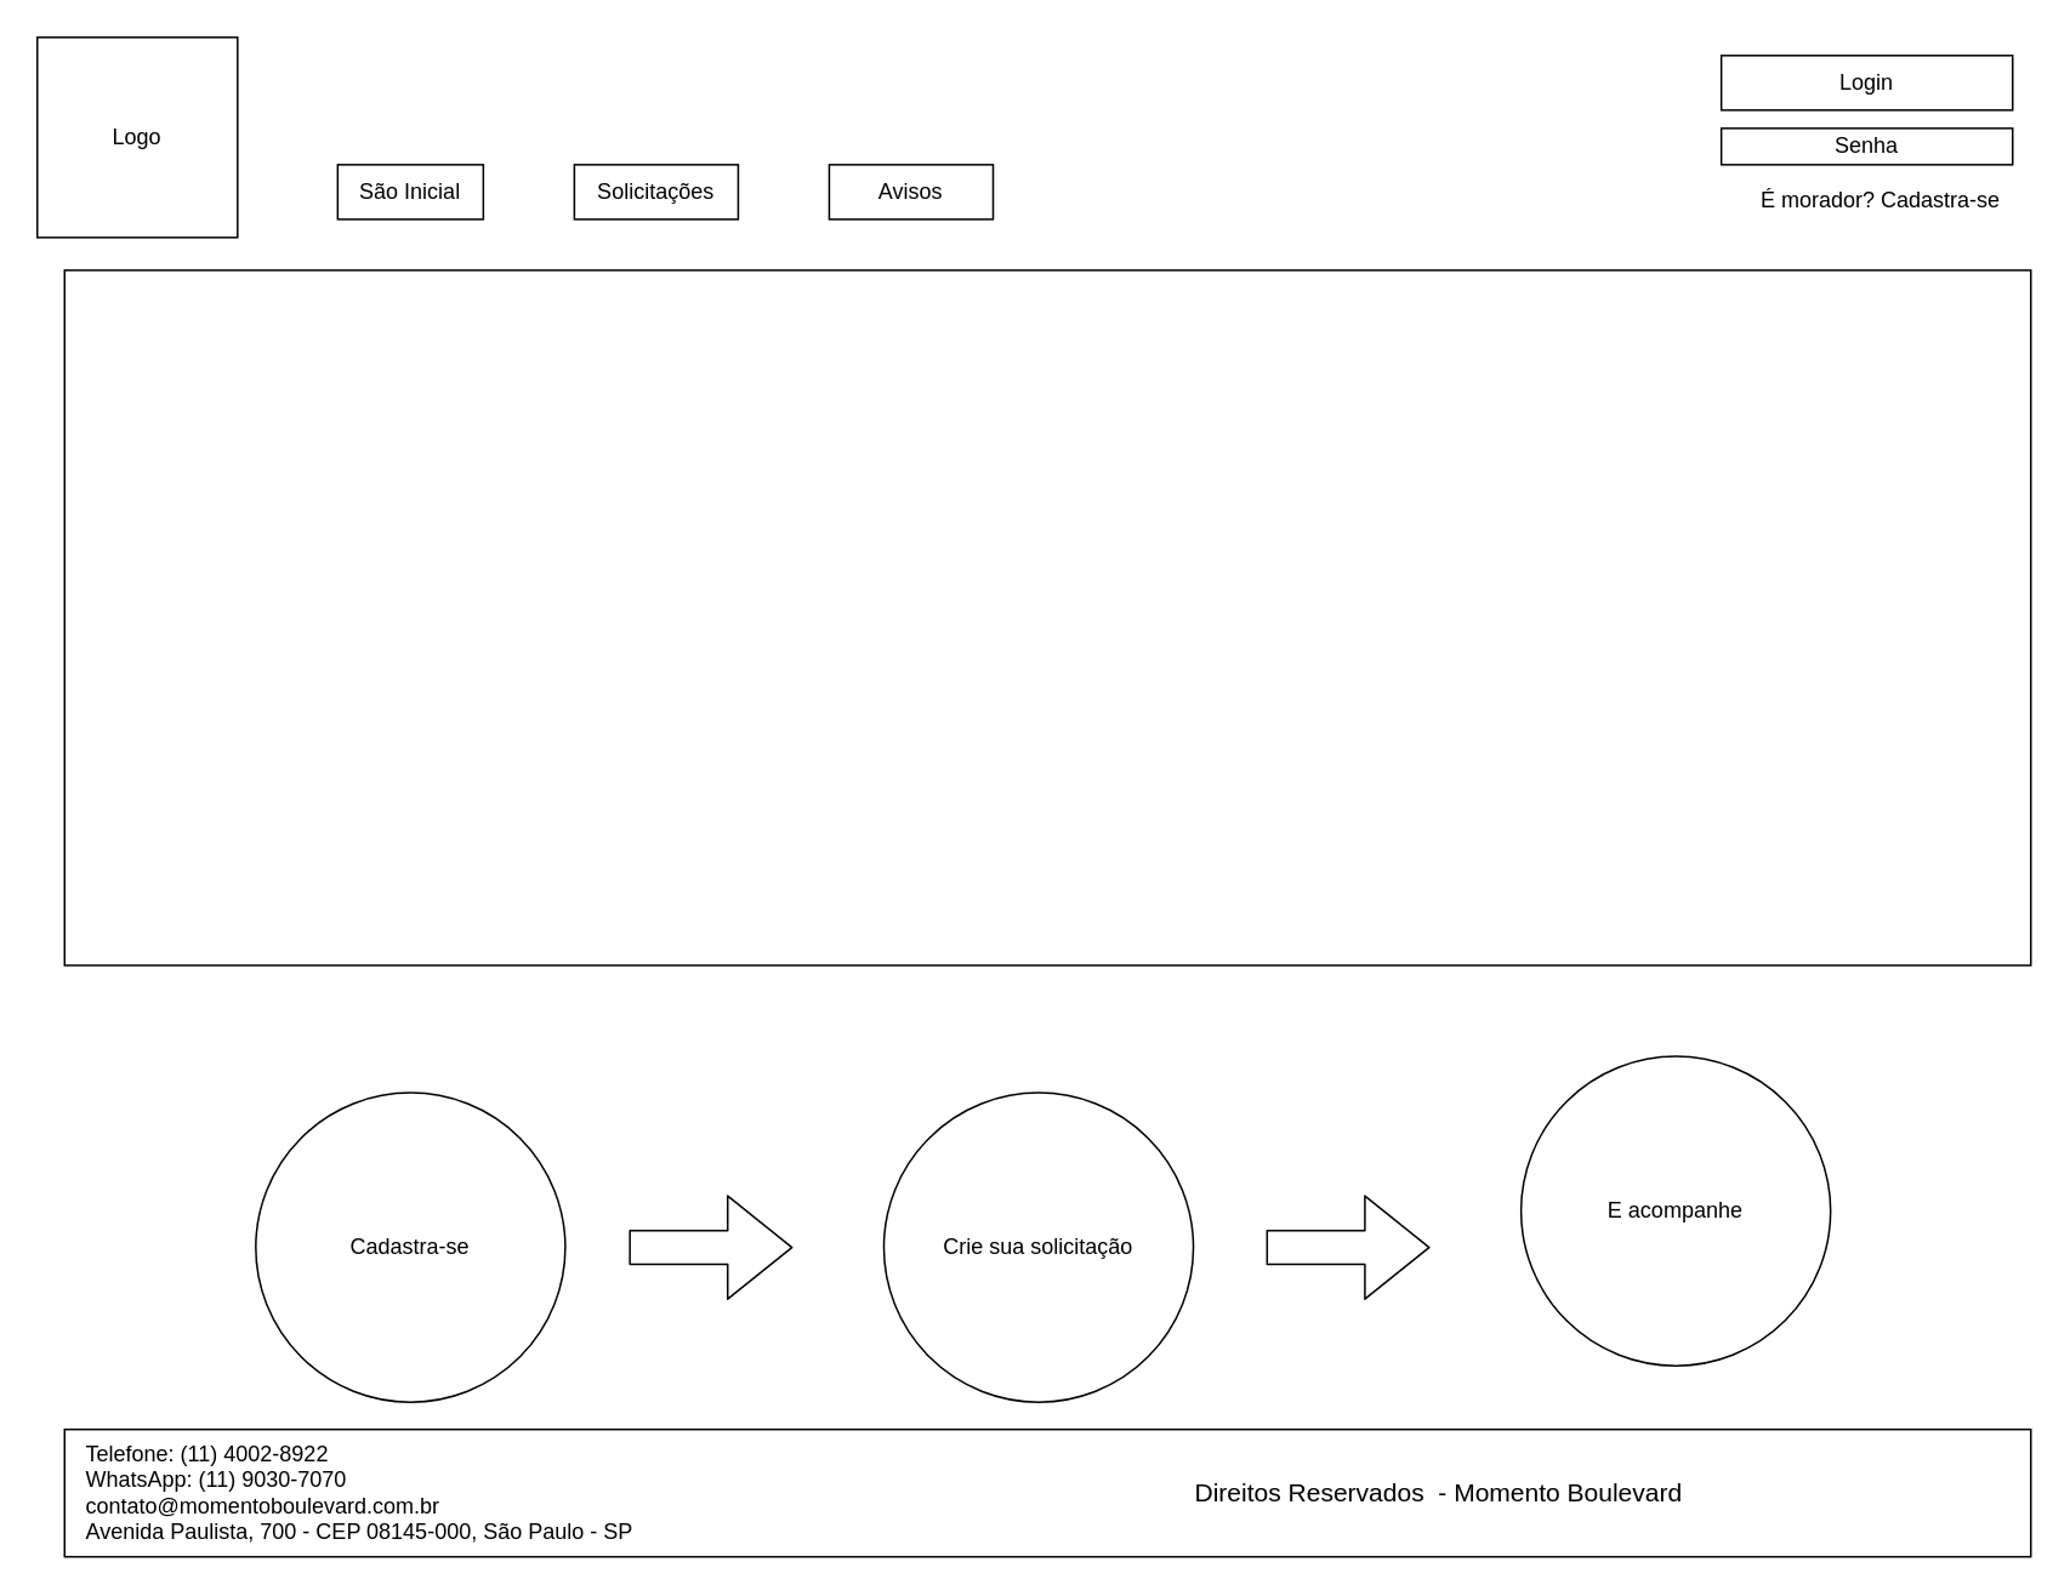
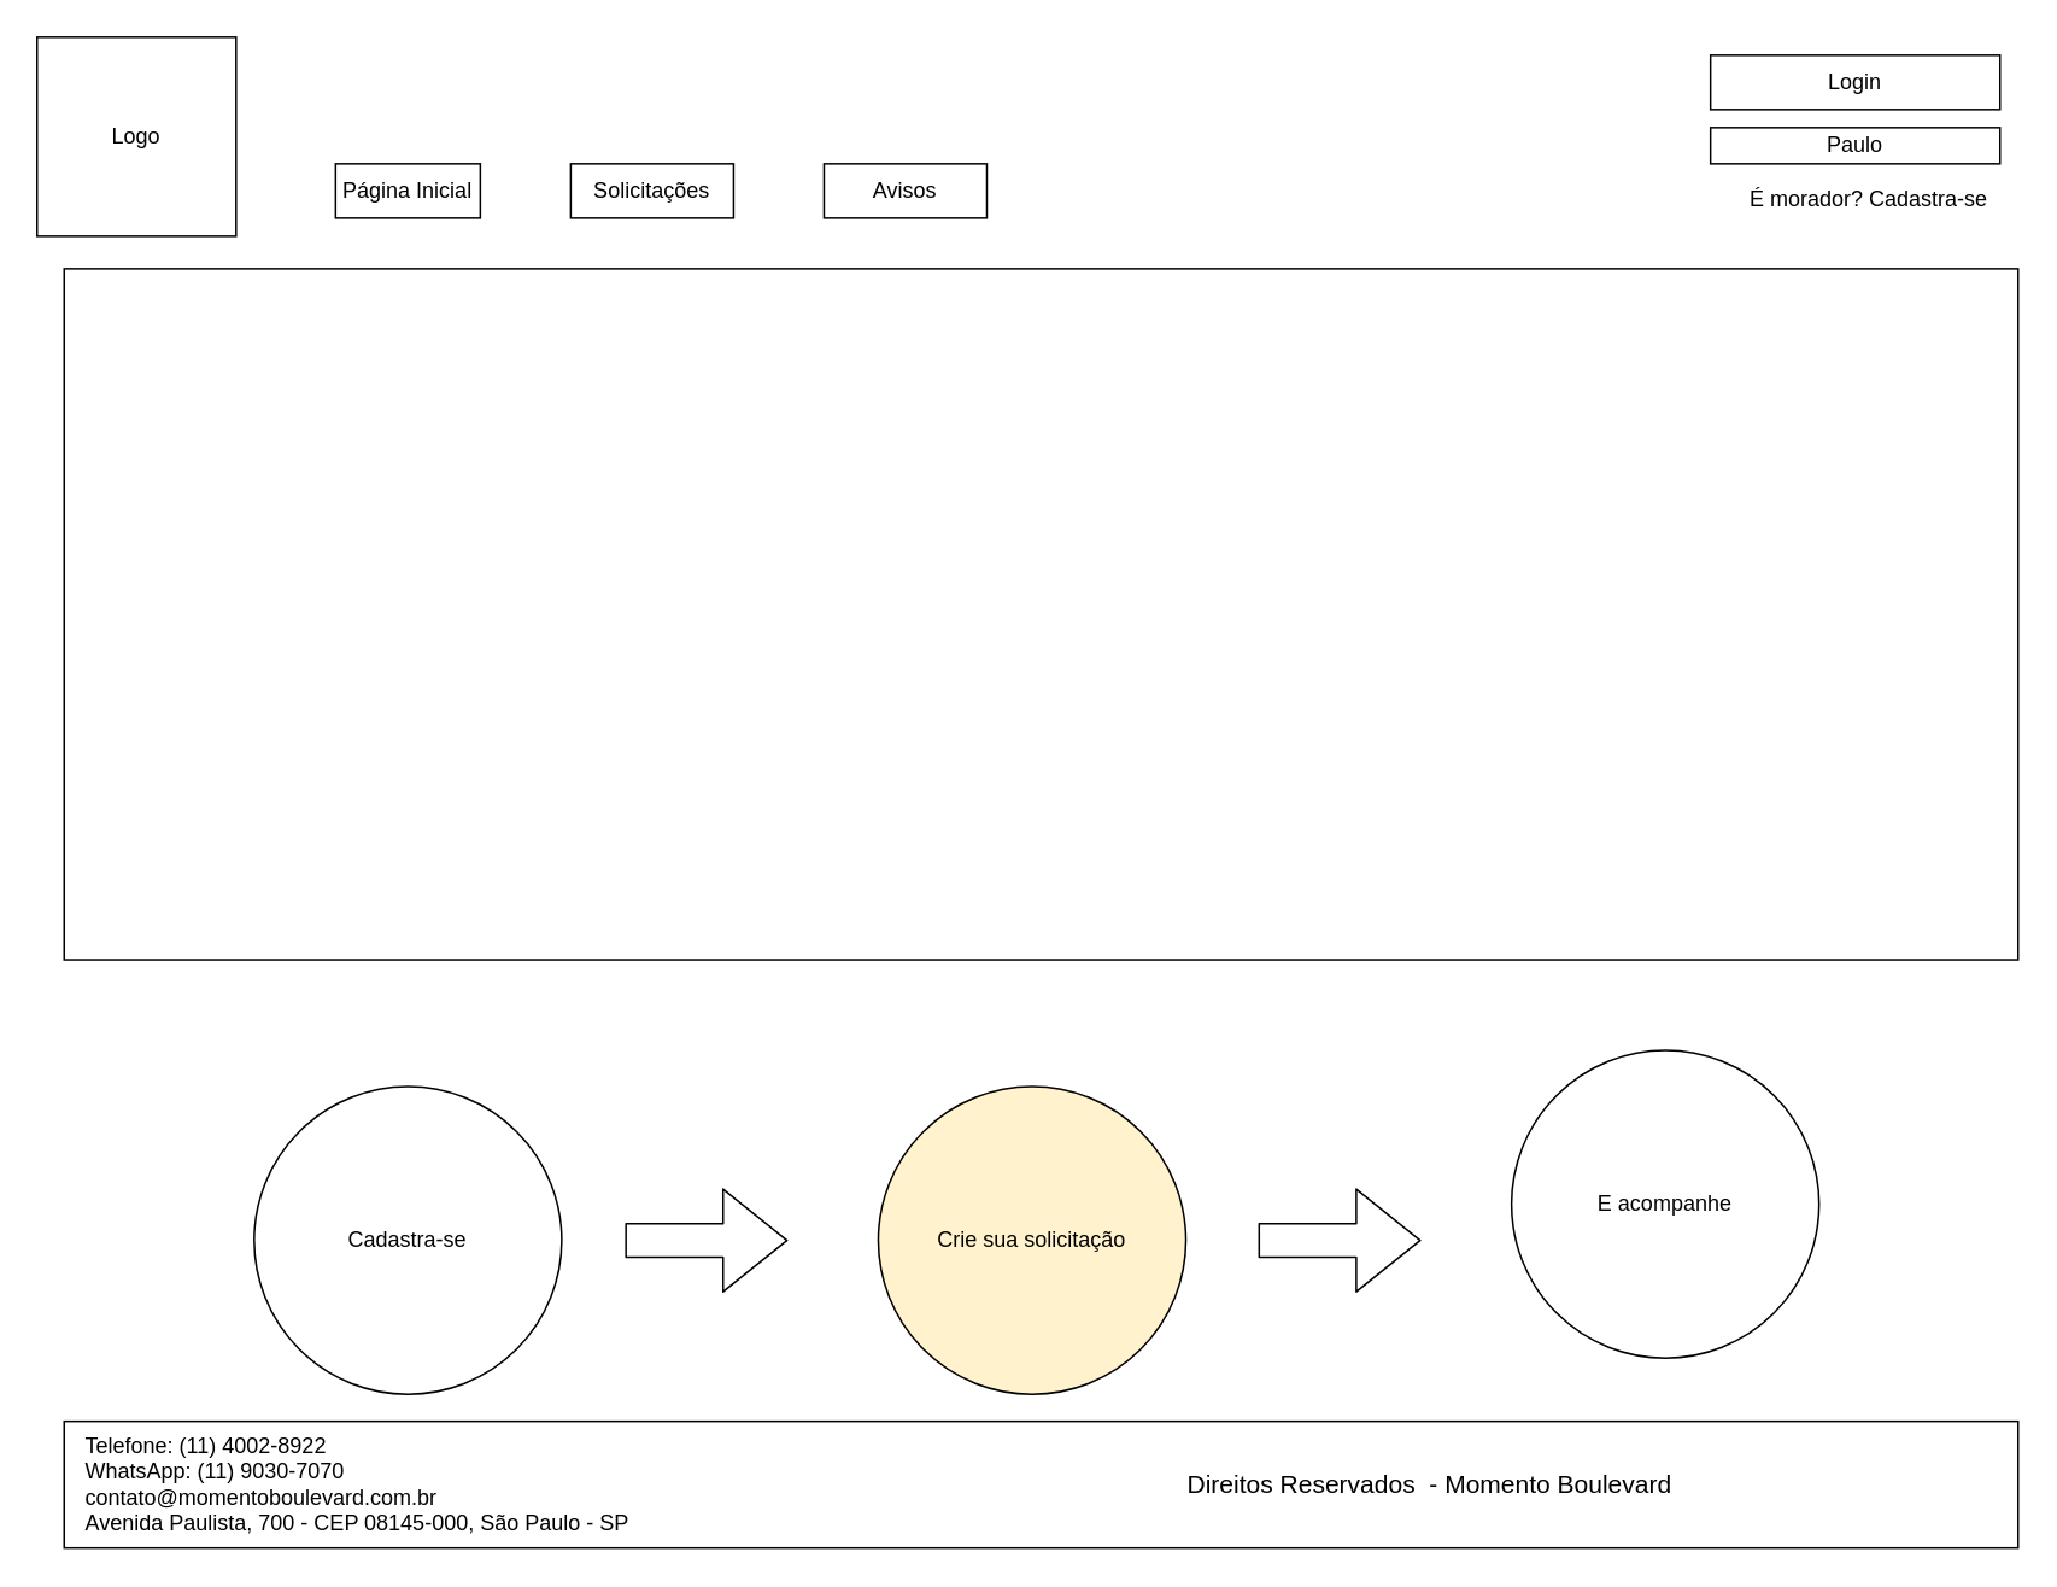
  <mxCell id="0" />
  <mxCell id="1" parent="0" />
  <mxCell id="2" value="" style="rounded=0;whiteSpace=wrap;html=1;" parent="1" vertex="1"><mxGeometry x="35" y="148" width="1080" height="382" as="geometry" /></mxCell>
  <mxCell id="3" value="Logo" style="rounded=0;whiteSpace=wrap;html=1;" parent="1" vertex="1"><mxGeometry x="20" y="20" width="110" height="110" as="geometry" /></mxCell>
- <mxCell id="4" value="São Inicial" style="rounded=0;whiteSpace=wrap;html=1;" parent="1" vertex="1"><mxGeometry x="185" y="90" width="80" height="30" as="geometry" /></mxCell>
+ <mxCell id="4" value="Página Inicial" style="rounded=0;whiteSpace=wrap;html=1;" parent="1" vertex="1"><mxGeometry x="185" y="90" width="80" height="30" as="geometry" /></mxCell>
  <mxCell id="5" value="Solicitações" style="rounded=0;whiteSpace=wrap;html=1;" parent="1" vertex="1"><mxGeometry x="315" y="90" width="90" height="30" as="geometry" /></mxCell>
  <mxCell id="6" value="Avisos" style="rounded=0;whiteSpace=wrap;html=1;" parent="1" vertex="1"><mxGeometry x="455" y="90" width="90" height="30" as="geometry" /></mxCell>
  <mxCell id="7" value="Login" style="rounded=0;whiteSpace=wrap;html=1;" parent="1" vertex="1"><mxGeometry x="945" y="30" width="160" height="30" as="geometry" /></mxCell>
- <mxCell id="8" value="Senha" style="rounded=0;whiteSpace=wrap;html=1;" parent="1" vertex="1"><mxGeometry x="945" y="70" width="160" height="20" as="geometry" /></mxCell>
+ <mxCell id="8" value="Paulo" style="rounded=0;whiteSpace=wrap;html=1;" parent="1" vertex="1"><mxGeometry x="945" y="70" width="160" height="20" as="geometry" /></mxCell>
  <mxCell id="9" value="É morador? Cadastra-se" style="text;html=1;resizable=0;points=[];autosize=1;align=left;verticalAlign=top;spacingTop=-4;" parent="1" vertex="1"><mxGeometry x="965" y="100" width="150" height="20" as="geometry" /></mxCell>
  <mxCell id="10" value="Cadastra-se" style="ellipse;whiteSpace=wrap;html=1;aspect=fixed;" parent="1" vertex="1"><mxGeometry x="140" y="600" width="170" height="170" as="geometry" /></mxCell>
- <mxCell id="11" value="Crie sua solicitação" style="ellipse;whiteSpace=wrap;html=1;aspect=fixed;" parent="1" vertex="1"><mxGeometry x="485" y="600" width="170" height="170" as="geometry" /></mxCell>
+ <mxCell id="11" value="Crie sua solicitação" style="ellipse;whiteSpace=wrap;html=1;aspect=fixed;fillColor=#fff2cc;" parent="1" vertex="1"><mxGeometry x="485" y="600" width="170" height="170" as="geometry" /></mxCell>
  <mxCell id="12" value="E acompanhe" style="ellipse;whiteSpace=wrap;html=1;aspect=fixed;" parent="1" vertex="1"><mxGeometry x="835" y="580" width="170" height="170" as="geometry" /></mxCell>
  <mxCell id="13" value="" style="shape=flexArrow;endArrow=classic;html=1;endWidth=37.143;endSize=11.429;width=18.571;" parent="1" edge="1"><mxGeometry width="50" height="50" relative="1" as="geometry"><mxPoint x="345" y="685" as="sourcePoint" /><mxPoint x="435" y="685" as="targetPoint" /></mxGeometry></mxCell>
  <mxCell id="14" value="" style="shape=flexArrow;endArrow=classic;html=1;endWidth=37.143;endSize=11.429;width=18.571;" parent="1" edge="1"><mxGeometry width="50" height="50" relative="1" as="geometry"><mxPoint x="695" y="685" as="sourcePoint" /><mxPoint x="785" y="685" as="targetPoint" /></mxGeometry></mxCell>
  <mxCell id="15" value="" style="rounded=0;whiteSpace=wrap;html=1;fontSize=22;" parent="1" vertex="1"><mxGeometry x="35" y="785" width="1080" height="70" as="geometry" /></mxCell>
  <mxCell id="16" value="Telefone: (11) 4002-8922&amp;nbsp;&lt;br&gt;WhatsApp: (11) 9030-7070&lt;br&gt;contato@momentoboulevard.com.br&lt;br&gt;Avenida Paulista, 700 - CEP 08145-000, São Paulo - SP" style="text;html=1;strokeColor=none;fillColor=none;align=left;verticalAlign=middle;whiteSpace=wrap;rounded=0;" parent="1" vertex="1"><mxGeometry x="45" y="812" width="310" height="16" as="geometry" /></mxCell>
  <mxCell id="17" value="&lt;font style=&quot;font-size: 14px&quot;&gt;Direitos Reservados&amp;nbsp; - Momento Boulevard&lt;/font&gt;" style="text;html=1;strokeColor=none;fillColor=none;align=center;verticalAlign=middle;whiteSpace=wrap;rounded=0;" parent="1" vertex="1"><mxGeometry x="535" y="810" width="510" height="20" as="geometry" /></mxCell>
